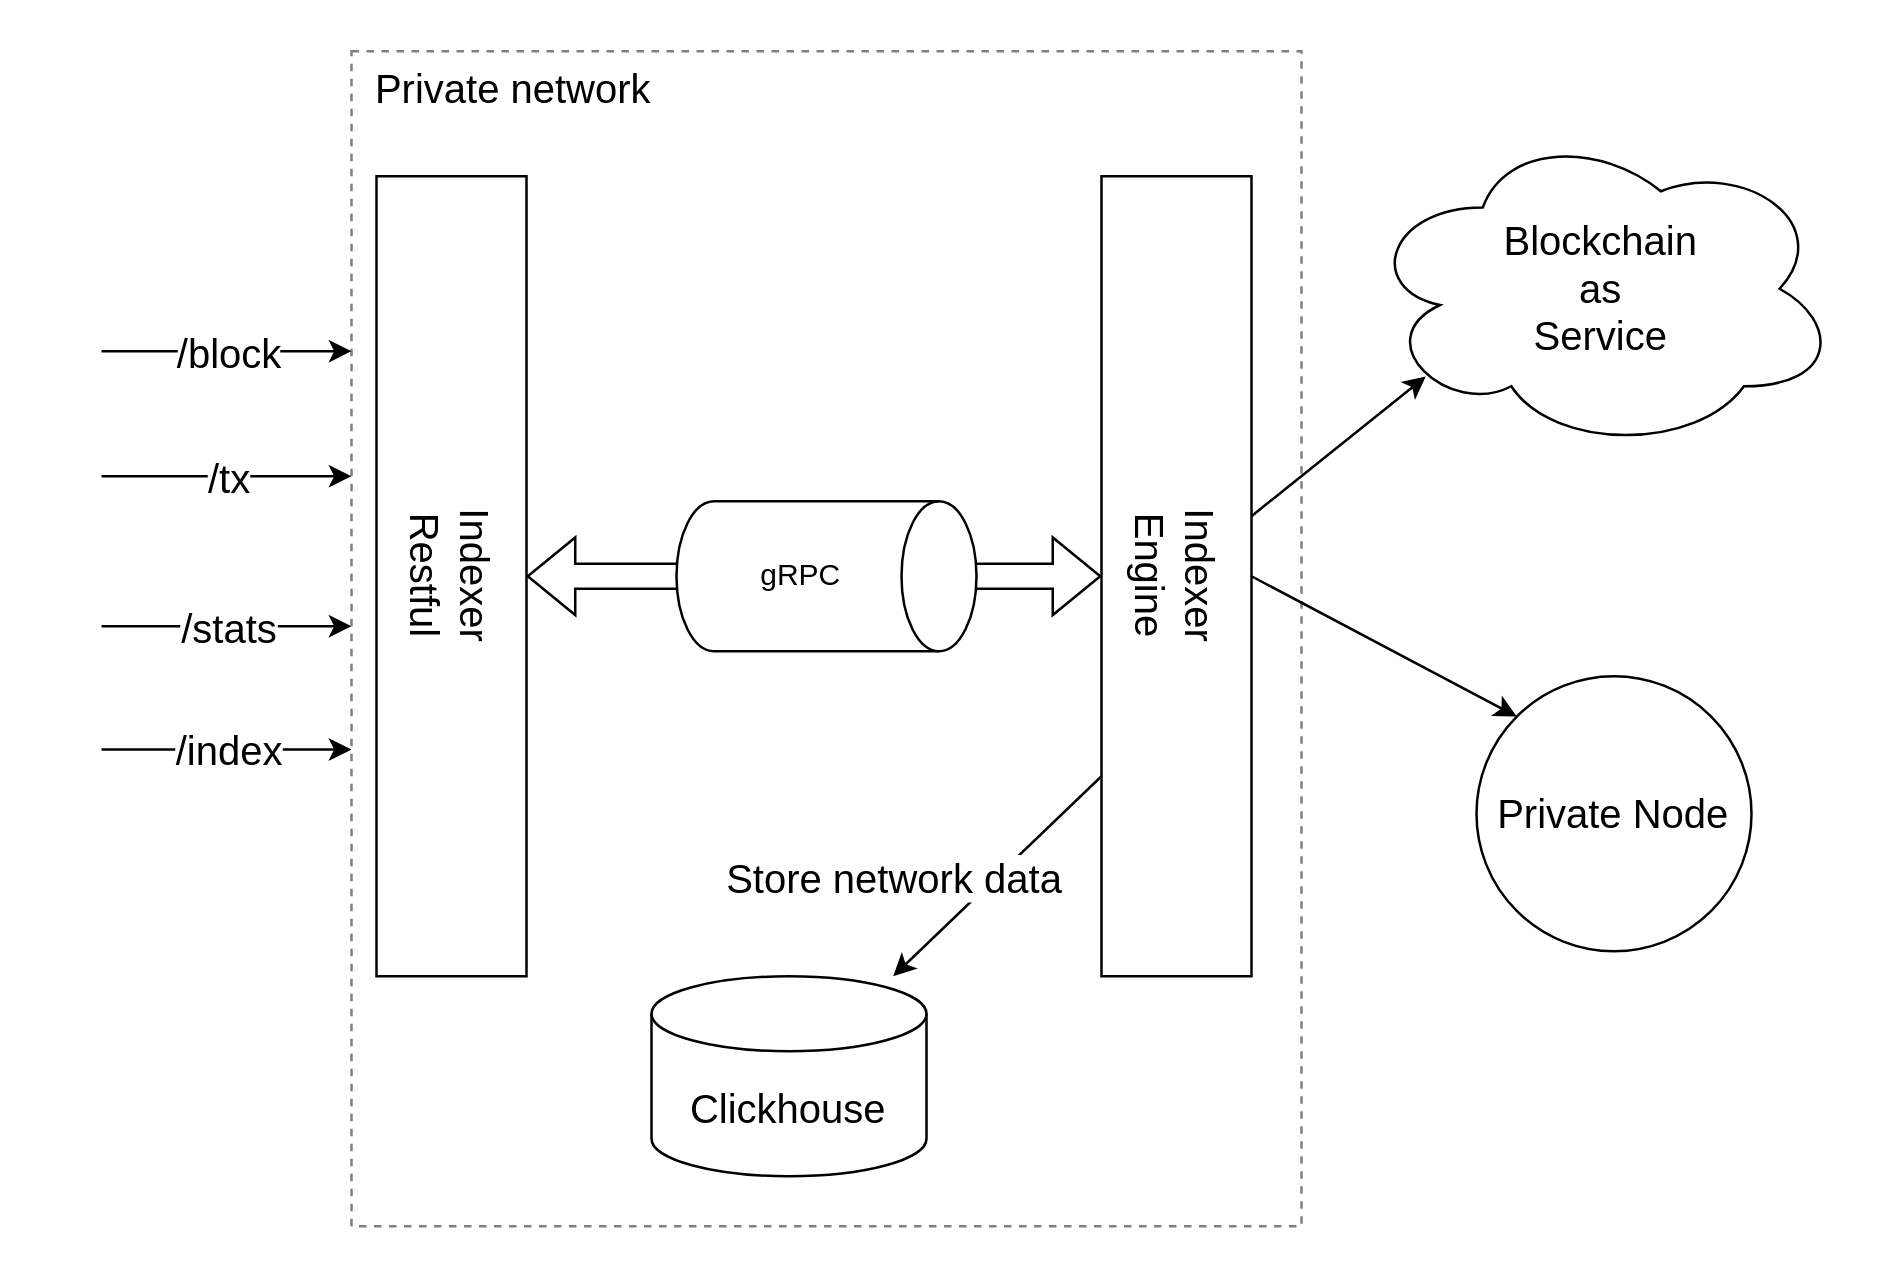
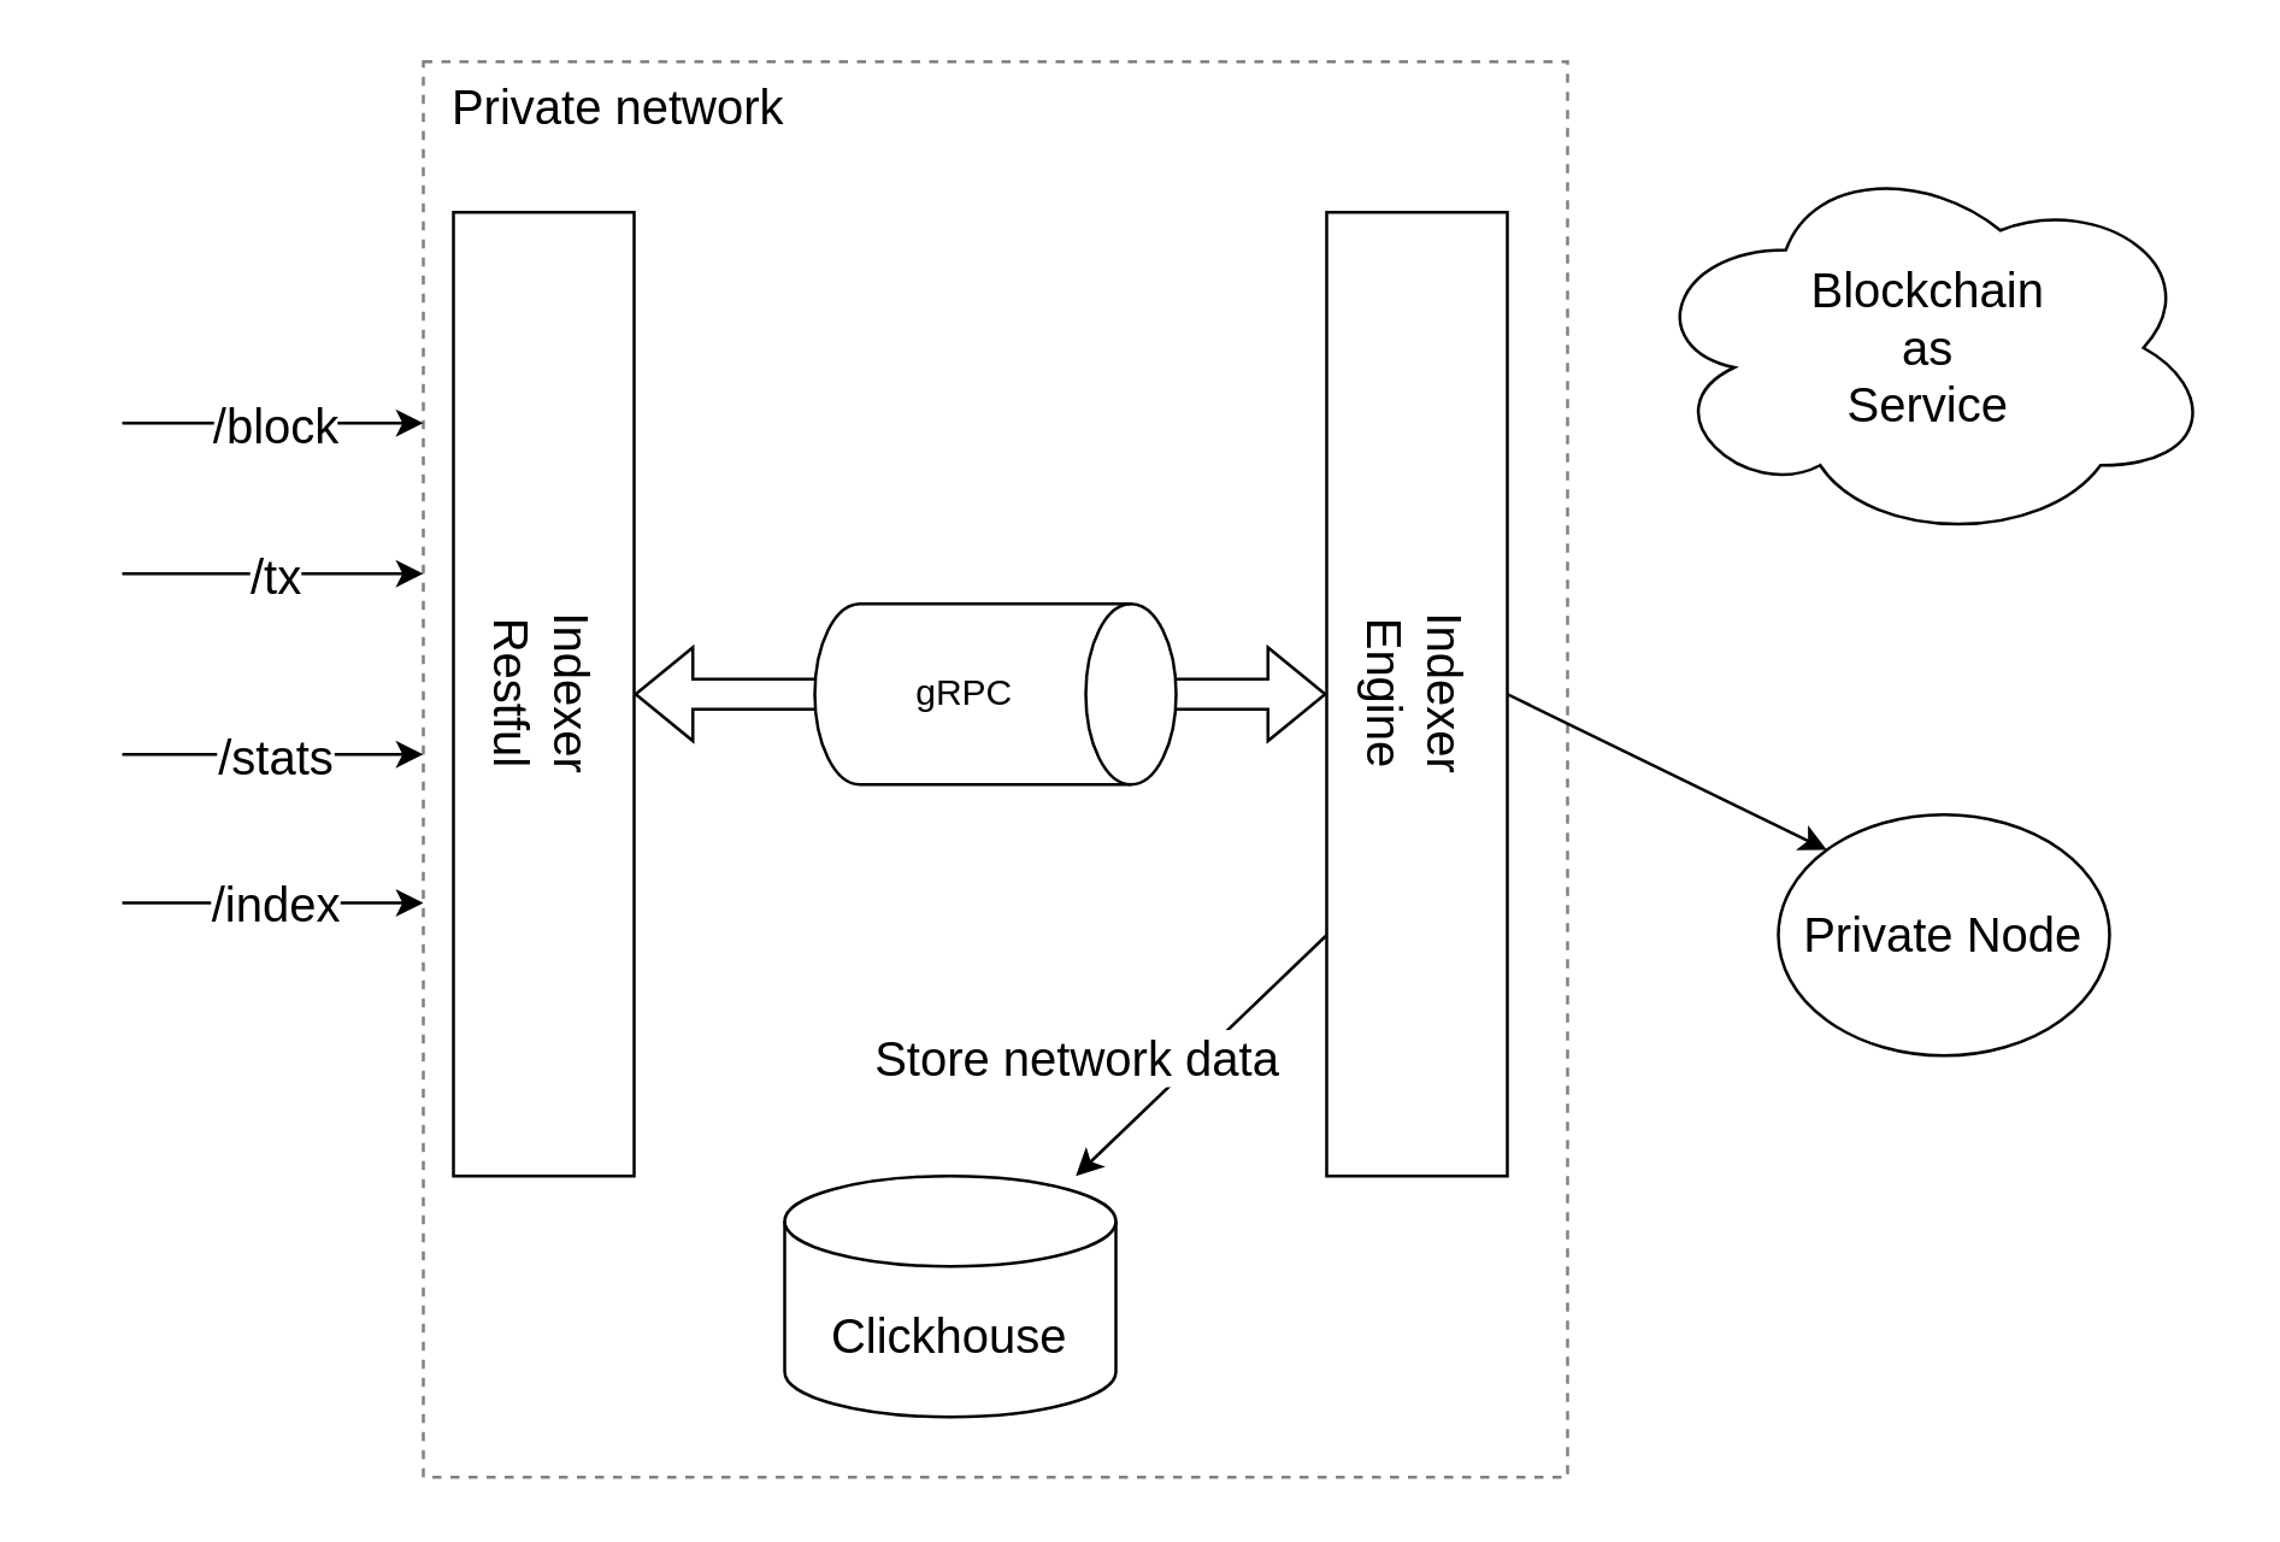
  <mxCell id="0" />
  <mxCell id="1" parent="0" />
  <mxCell id="2" value="" style="rounded=0;whiteSpace=wrap;html=1;fontSize=16;dashed=1;strokeColor=#808080;" vertex="1" parent="1"><mxGeometry x="140" y="20" width="380" height="470" as="geometry" /></mxCell>
  <mxCell id="3" value="" style="shape=flexArrow;endArrow=classic;startArrow=classic;html=1;rounded=0;entryX=0.5;entryY=1;entryDx=0;entryDy=0;exitX=0.5;exitY=0;exitDx=0;exitDy=0;" edge="1" parent="1" source="4" target="5"><mxGeometry width="100" height="100" relative="1" as="geometry"><mxPoint x="270" y="290" as="sourcePoint" /><mxPoint x="370" y="190" as="targetPoint" /></mxGeometry></mxCell>
  <mxCell id="4" value="Indexer&lt;br style=&quot;font-size: 16px;&quot;&gt;Restful" style="rounded=0;whiteSpace=wrap;html=1;rotation=90;fontSize=16;" vertex="1" parent="1"><mxGeometry x="20" y="200" width="320" height="60" as="geometry" /></mxCell>
  <mxCell id="5" value="Indexer&lt;br style=&quot;font-size: 16px;&quot;&gt;Engine" style="rounded=0;whiteSpace=wrap;html=1;rotation=90;fontSize=16;" vertex="1" parent="1"><mxGeometry x="310" y="200" width="320" height="60" as="geometry" /></mxCell>
  <mxCell id="6" value="" style="group" vertex="1" connectable="0" parent="1"><mxGeometry x="270" y="200" width="120" height="60" as="geometry" /></mxCell>
  <mxCell id="7" value="" style="shape=cylinder3;whiteSpace=wrap;html=1;boundedLbl=1;backgroundOutline=1;size=15;rotation=90;" vertex="1" parent="6"><mxGeometry x="30" y="-30" width="60" height="120" as="geometry" /></mxCell>
  <mxCell id="8" value="gRPC" style="text;html=1;strokeColor=none;fillColor=none;align=center;verticalAlign=middle;whiteSpace=wrap;rounded=0;" vertex="1" parent="6"><mxGeometry x="20" y="15" width="60" height="30" as="geometry" /></mxCell>
  <mxCell id="9" value="" style="endArrow=classic;html=1;rounded=0;fontSize=16;" edge="1" parent="1"><mxGeometry relative="1" as="geometry"><mxPoint x="40" y="140" as="sourcePoint" /><mxPoint x="140" y="140" as="targetPoint" /></mxGeometry></mxCell>
  <mxCell id="10" value="/block" style="edgeLabel;resizable=0;html=1;align=center;verticalAlign=middle;fontSize=16;" connectable="0" vertex="1" parent="9"><mxGeometry relative="1" as="geometry" /></mxCell>
  <mxCell id="11" value="" style="endArrow=classic;html=1;rounded=0;fontSize=16;" edge="1" parent="1"><mxGeometry relative="1" as="geometry"><mxPoint x="40" y="190" as="sourcePoint" /><mxPoint x="140" y="190" as="targetPoint" /></mxGeometry></mxCell>
  <mxCell id="12" value="/tx" style="edgeLabel;resizable=0;html=1;align=center;verticalAlign=middle;fontSize=16;" connectable="0" vertex="1" parent="11"><mxGeometry relative="1" as="geometry" /></mxCell>
  <mxCell id="13" value="" style="endArrow=classic;html=1;rounded=0;fontSize=16;" edge="1" parent="1"><mxGeometry relative="1" as="geometry"><mxPoint x="40" y="250" as="sourcePoint" /><mxPoint x="140" y="250" as="targetPoint" /></mxGeometry></mxCell>
  <mxCell id="14" value="/stats" style="edgeLabel;resizable=0;html=1;align=center;verticalAlign=middle;fontSize=16;" connectable="0" vertex="1" parent="13"><mxGeometry relative="1" as="geometry" /></mxCell>
  <mxCell id="15" value="" style="endArrow=classic;html=1;rounded=0;fontSize=16;" edge="1" parent="1"><mxGeometry relative="1" as="geometry"><mxPoint x="40" y="299.31" as="sourcePoint" /><mxPoint x="140" y="299.31" as="targetPoint" /></mxGeometry></mxCell>
  <mxCell id="16" value="/index" style="edgeLabel;resizable=0;html=1;align=center;verticalAlign=middle;fontSize=16;" connectable="0" vertex="1" parent="15"><mxGeometry relative="1" as="geometry" /></mxCell>
  <mxCell id="17" value="Private network" style="text;html=1;strokeColor=none;fillColor=none;align=center;verticalAlign=middle;whiteSpace=wrap;rounded=0;dashed=1;fontSize=16;" vertex="1" parent="1"><mxGeometry x="130" y="20" width="150" height="30" as="geometry" /></mxCell>
  <mxCell id="18" value="Clickhouse" style="shape=cylinder3;whiteSpace=wrap;html=1;boundedLbl=1;backgroundOutline=1;size=15;strokeColor=#000000;fontSize=16;" vertex="1" parent="1"><mxGeometry x="260" y="390" width="110" height="80" as="geometry" /></mxCell>
  <mxCell id="19" value="" style="endArrow=classic;html=1;rounded=0;fontSize=16;exitX=0.75;exitY=1;exitDx=0;exitDy=0;" edge="1" parent="1" source="5" target="18"><mxGeometry relative="1" as="geometry"><mxPoint x="310" y="320" as="sourcePoint" /><mxPoint x="410" y="320" as="targetPoint" /></mxGeometry></mxCell>
  <mxCell id="20" value="Store network data" style="edgeLabel;resizable=0;html=1;align=center;verticalAlign=middle;strokeColor=#000000;fontSize=16;" connectable="0" vertex="1" parent="19"><mxGeometry relative="1" as="geometry"><mxPoint x="-42" as="offset" /></mxGeometry></mxCell>
  <mxCell id="21" value="Blockchain&lt;br&gt;as&lt;br&gt;Service" style="ellipse;shape=cloud;whiteSpace=wrap;html=1;strokeColor=#000000;fontSize=16;" vertex="1" parent="1"><mxGeometry x="545" y="50" width="190" height="130" as="geometry" /></mxCell>
- <mxCell id="22" value="Private Node" style="ellipse;whiteSpace=wrap;html=1;aspect=fixed;strokeColor=#000000;fontSize=16;" vertex="1" parent="1"><mxGeometry x="590" y="270" width="110" height="110" as="geometry" /></mxCell>
- <mxCell id="23" value="" style="endArrow=classic;html=1;rounded=0;fontSize=16;entryX=0.13;entryY=0.77;entryDx=0;entryDy=0;entryPerimeter=0;" edge="1" parent="1" source="5" target="21"><mxGeometry width="50" height="50" relative="1" as="geometry"><mxPoint x="540" y="280" as="sourcePoint" /><mxPoint x="590" y="230" as="targetPoint" /></mxGeometry></mxCell>
+ <mxCell id="22" value="Private Node" style="ellipse;whiteSpace=wrap;html=1;aspect=fixed;strokeColor=#000000;fontSize=16;" vertex="1" parent="1"><mxGeometry x="590" y="270" width="110" height="80" as="geometry" /></mxCell>
  <mxCell id="24" value="" style="endArrow=classic;html=1;rounded=0;fontSize=16;exitX=0.5;exitY=0;exitDx=0;exitDy=0;entryX=0;entryY=0;entryDx=0;entryDy=0;" edge="1" parent="1" source="5" target="22"><mxGeometry width="50" height="50" relative="1" as="geometry"><mxPoint x="610" y="280" as="sourcePoint" /><mxPoint x="660" y="230" as="targetPoint" /></mxGeometry></mxCell>
